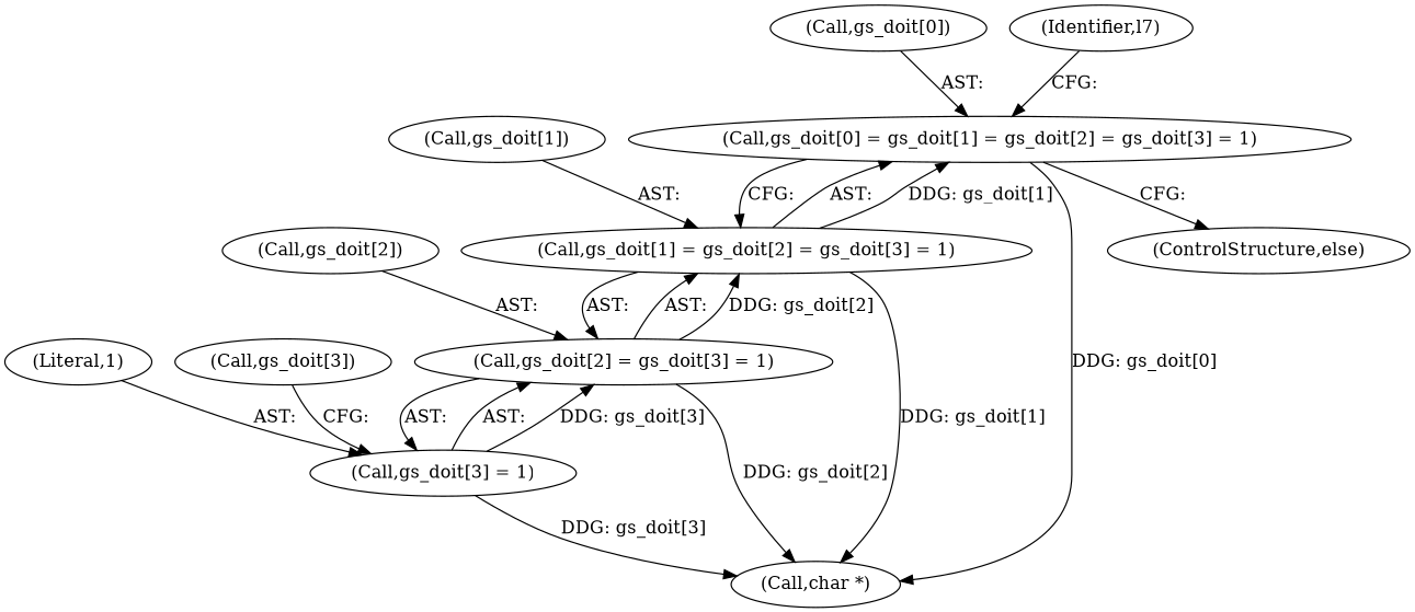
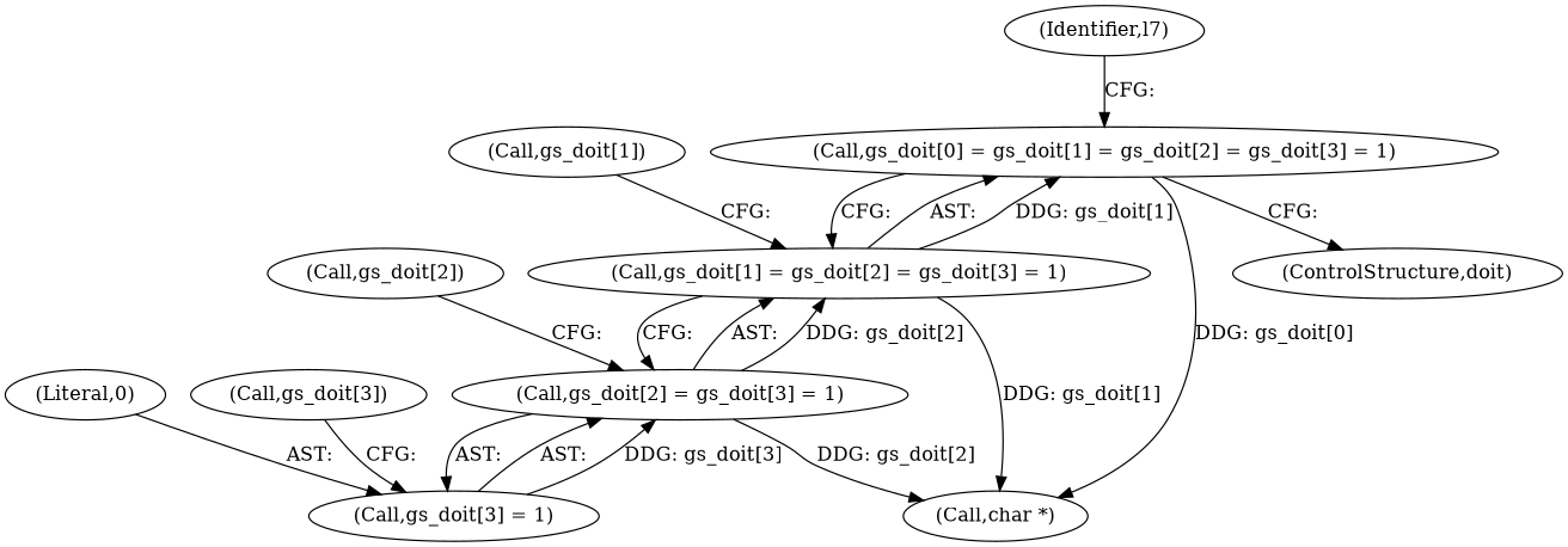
  digraph {
    n1 [label="(Call,gs_doit[0] = gs_doit[1] = gs_doit[2] = gs_doit[3] = 1)"]
    n2 [label="(Call,gs_doit[1] = gs_doit[2] = gs_doit[3] = 1)"]
    n3 [label="(Call,char *)"]
-   n4 [label="(ControlStructure,else)"]
+   n4 [label="(ControlStructure,doit)"]
    n5 [label="(Call,gs_doit[2] = gs_doit[3] = 1)"]
    n6 [label="(Call,gs_doit[3] = 1)"]
-   n7 [label="(Literal,1)"]
-   n8 [label="(Call,gs_doit[0])"]
+   n7 [label="(Literal,0)"]
    n9 [label="(Call,gs_doit[3])"]
    n10 [label="(Call,gs_doit[1])"]
    n11 [label="(Identifier,l7)"]
    n12 [label="(Call,gs_doit[2])"]
    n1 -> n2 [label="CFG: "]
    n1 -> n3 [label="DDG: gs_doit[0]"]
    n1 -> n4 [label="CFG: "]
    n2 -> n1 [label="AST: "]
    n2 -> n1 [label="DDG: gs_doit[1]"]
    n2 -> n3 [label="DDG: gs_doit[1]"]
-   n2 -> n5 [label="AST: "]
+   n2 -> n5 [label="CFG: "]
    n5 -> n2 [label="AST: "]
    n5 -> n2 [label="DDG: gs_doit[2]"]
    n5 -> n3 [label="DDG: gs_doit[2]"]
    n5 -> n6 [label="AST: "]
-   n6 -> n3 [label="DDG: gs_doit[3]"]
    n6 -> n5 [label="AST: "]
    n6 -> n5 [label="DDG: gs_doit[3]"]
    n7 -> n6 [label="AST: "]
-   n8 -> n1 [label="AST: "]
    n9 -> n6 [label="CFG: "]
-   n10 -> n2 [label="AST: "]
+   n10 -> n2 [label="CFG: "]
    n11 -> n1 [label="CFG: "]
-   n12 -> n5 [label="AST: "]
+   n12 -> n5 [label="CFG: "]
  }
